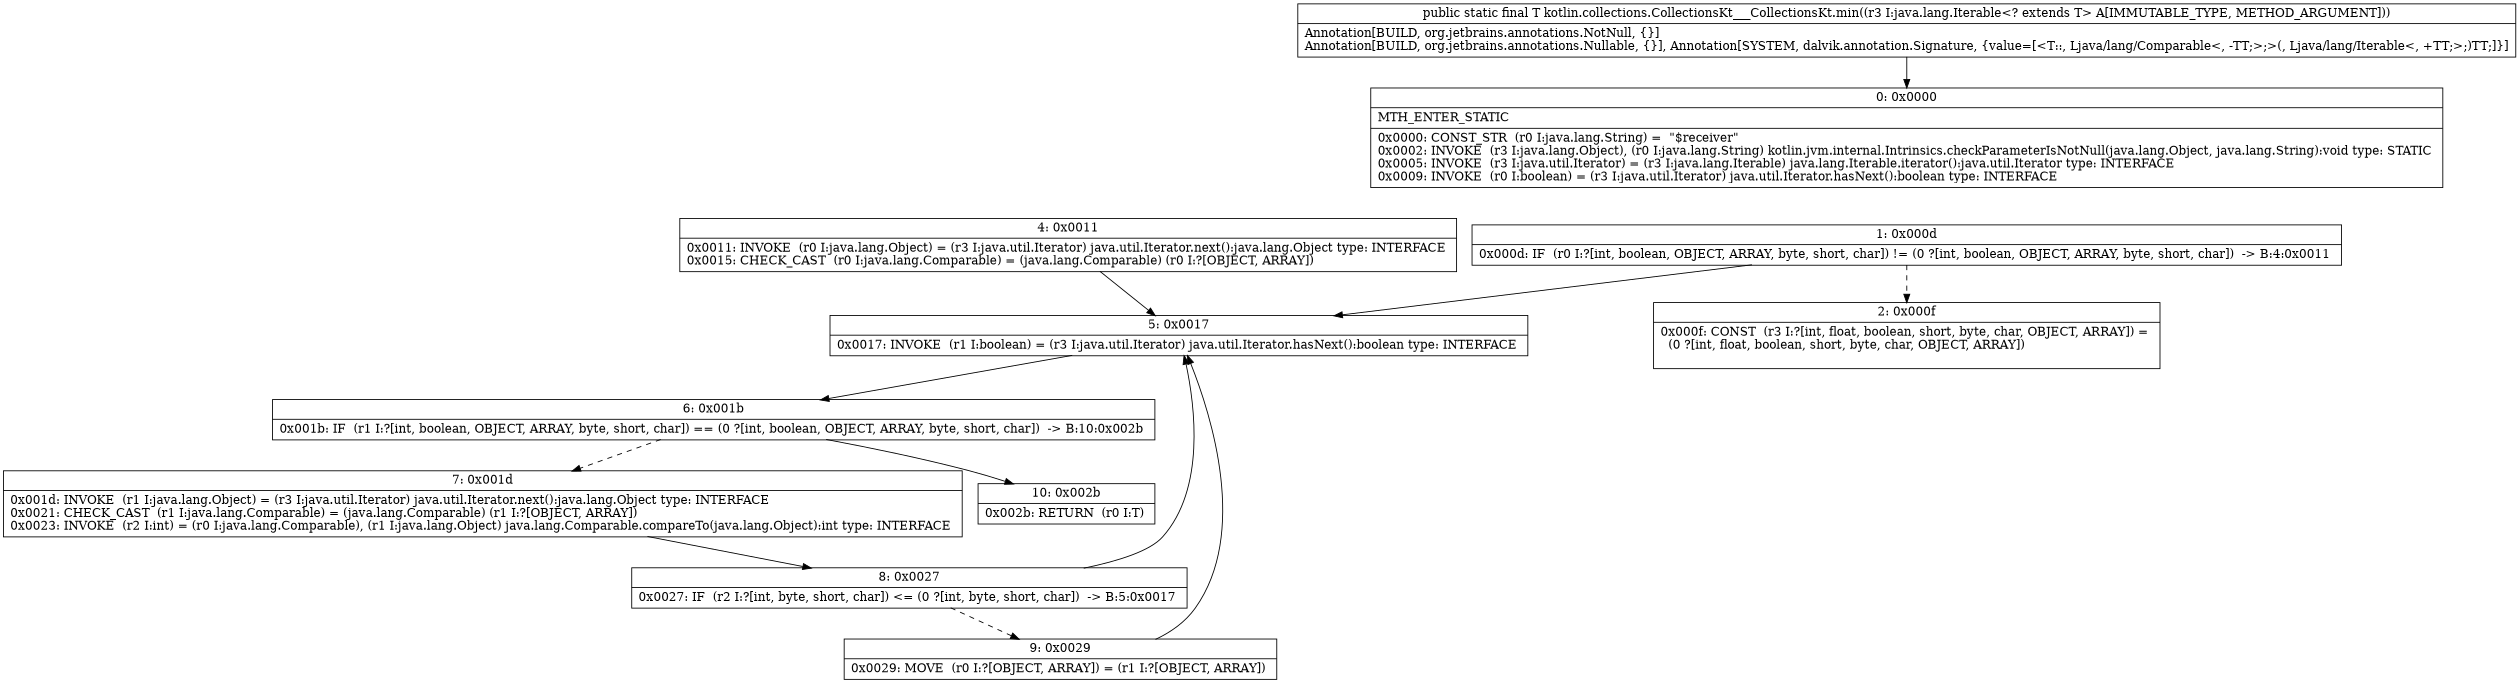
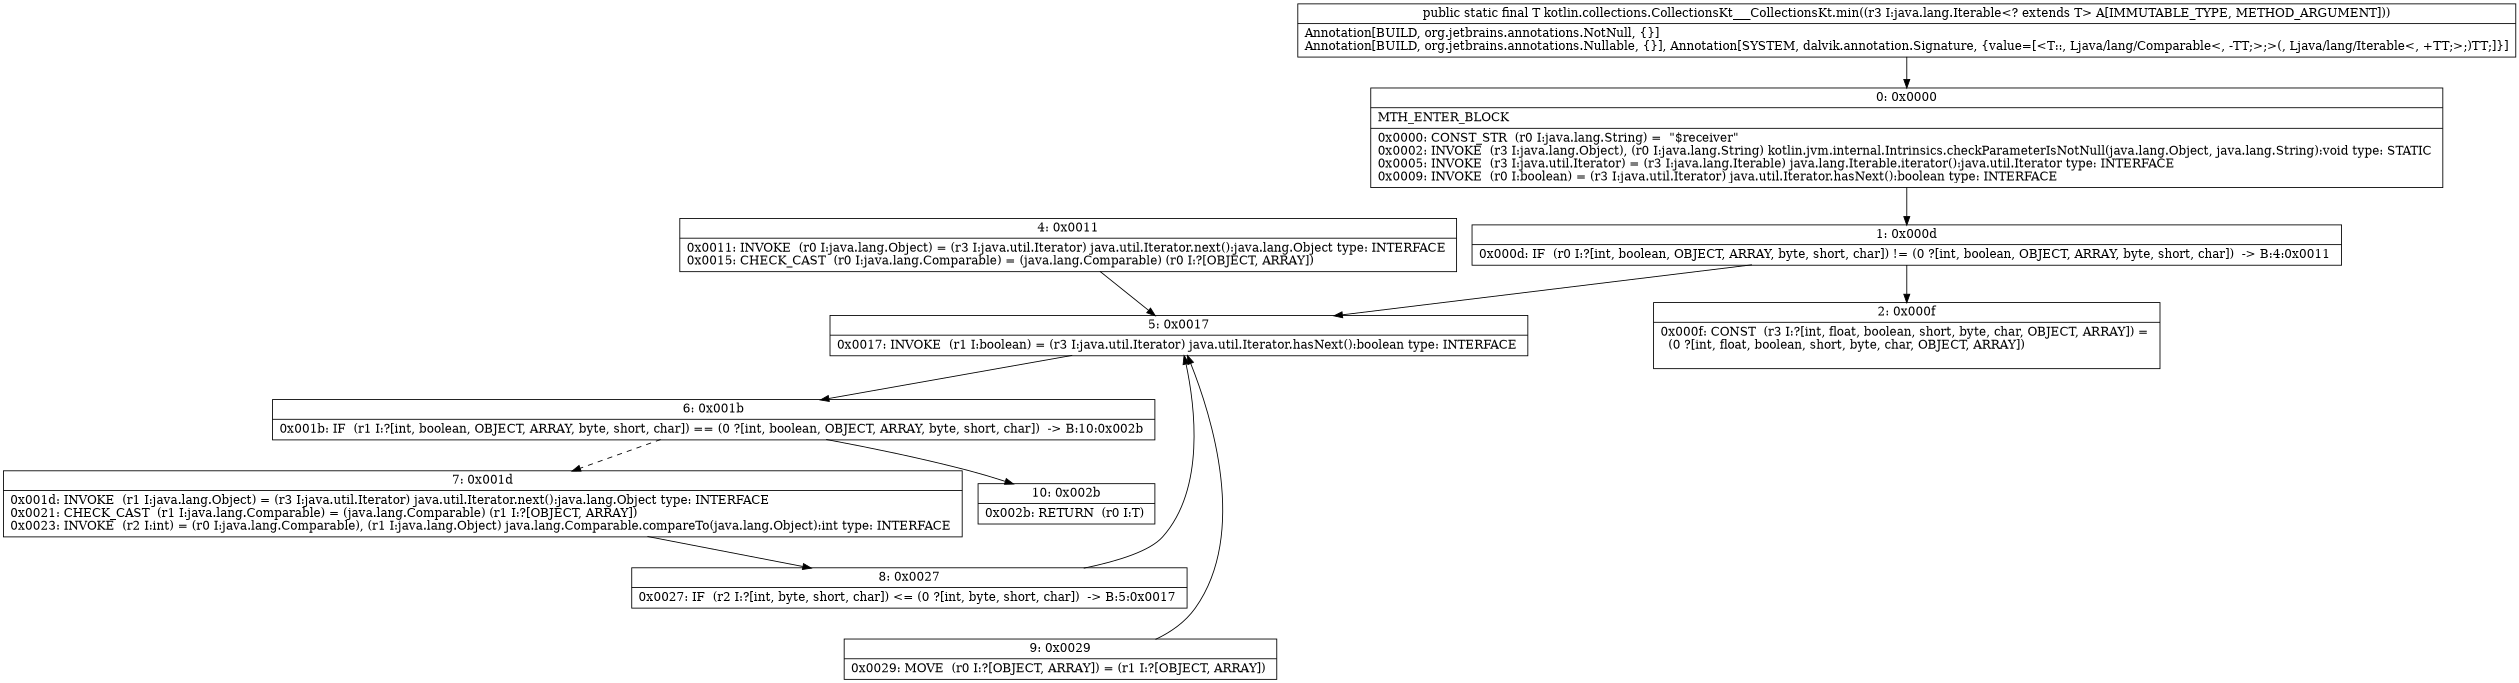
  digraph {
    node [shape=record]
-   n1 [label="{0\:\ 0x0000|MTH_ENTER_STATIC\l|0x0000: CONST_STR  (r0 I:java.lang.String) =  \"$receiver\" \l0x0002: INVOKE  (r3 I:java.lang.Object), (r0 I:java.lang.String) kotlin.jvm.internal.Intrinsics.checkParameterIsNotNull(java.lang.Object, java.lang.String):void type: STATIC \l0x0005: INVOKE  (r3 I:java.util.Iterator) = (r3 I:java.lang.Iterable) java.lang.Iterable.iterator():java.util.Iterator type: INTERFACE \l0x0009: INVOKE  (r0 I:boolean) = (r3 I:java.util.Iterator) java.util.Iterator.hasNext():boolean type: INTERFACE \l}"]
+   n1 [label="{0\:\ 0x0000|MTH_ENTER_BLOCK\l|0x0000: CONST_STR  (r0 I:java.lang.String) =  \"$receiver\" \l0x0002: INVOKE  (r3 I:java.lang.Object), (r0 I:java.lang.String) kotlin.jvm.internal.Intrinsics.checkParameterIsNotNull(java.lang.Object, java.lang.String):void type: STATIC \l0x0005: INVOKE  (r3 I:java.util.Iterator) = (r3 I:java.lang.Iterable) java.lang.Iterable.iterator():java.util.Iterator type: INTERFACE \l0x0009: INVOKE  (r0 I:boolean) = (r3 I:java.util.Iterator) java.util.Iterator.hasNext():boolean type: INTERFACE \l}"]
    n2 [label="{1\:\ 0x000d|0x000d: IF  (r0 I:?[int, boolean, OBJECT, ARRAY, byte, short, char]) != (0 ?[int, boolean, OBJECT, ARRAY, byte, short, char])  \-\> B:4:0x0011 \l}"]
    n3 [label="{2\:\ 0x000f|0x000f: CONST  (r3 I:?[int, float, boolean, short, byte, char, OBJECT, ARRAY]) = \l  (0 ?[int, float, boolean, short, byte, char, OBJECT, ARRAY])\l \l}"]
    n4 [label="{5\:\ 0x0017|0x0017: INVOKE  (r1 I:boolean) = (r3 I:java.util.Iterator) java.util.Iterator.hasNext():boolean type: INTERFACE \l}"]
    n5 [label="{4\:\ 0x0011|0x0011: INVOKE  (r0 I:java.lang.Object) = (r3 I:java.util.Iterator) java.util.Iterator.next():java.lang.Object type: INTERFACE \l0x0015: CHECK_CAST  (r0 I:java.lang.Comparable) = (java.lang.Comparable) (r0 I:?[OBJECT, ARRAY]) \l}"]
    n6 [label="{6\:\ 0x001b|0x001b: IF  (r1 I:?[int, boolean, OBJECT, ARRAY, byte, short, char]) == (0 ?[int, boolean, OBJECT, ARRAY, byte, short, char])  \-\> B:10:0x002b \l}"]
    n7 [label="{7\:\ 0x001d|0x001d: INVOKE  (r1 I:java.lang.Object) = (r3 I:java.util.Iterator) java.util.Iterator.next():java.lang.Object type: INTERFACE \l0x0021: CHECK_CAST  (r1 I:java.lang.Comparable) = (java.lang.Comparable) (r1 I:?[OBJECT, ARRAY]) \l0x0023: INVOKE  (r2 I:int) = (r0 I:java.lang.Comparable), (r1 I:java.lang.Object) java.lang.Comparable.compareTo(java.lang.Object):int type: INTERFACE \l}"]
    n8 [label="{10\:\ 0x002b|0x002b: RETURN  (r0 I:T) \l}"]
    n9 [label="{8\:\ 0x0027|0x0027: IF  (r2 I:?[int, byte, short, char]) \<= (0 ?[int, byte, short, char])  \-\> B:5:0x0017 \l}"]
    n10 [label="{9\:\ 0x0029|0x0029: MOVE  (r0 I:?[OBJECT, ARRAY]) = (r1 I:?[OBJECT, ARRAY]) \l}"]
    n11 [label="{public static final T kotlin.collections.CollectionsKt___CollectionsKt.min((r3 I:java.lang.Iterable\<? extends T\> A[IMMUTABLE_TYPE, METHOD_ARGUMENT]))  | Annotation[BUILD, org.jetbrains.annotations.NotNull, \{\}]\lAnnotation[BUILD, org.jetbrains.annotations.Nullable, \{\}], Annotation[SYSTEM, dalvik.annotation.Signature, \{value=[\<T::, Ljava\/lang\/Comparable\<, \-TT;\>;\>(, Ljava\/lang\/Iterable\<, +TT;\>;)TT;]\}]\l}"]
-   n2 -> n3 [style=dashed]
+   n1 -> n2
+   n2 -> n3 [style=solid]
    n2 -> n4
    n4 -> n6
    n5 -> n4
    n6 -> n7 [style=dashed]
    n6 -> n8
    n7 -> n9
    n9 -> n4
-   n9 -> n10 [style=dashed]
    n10 -> n4
    n11 -> n1
  }
